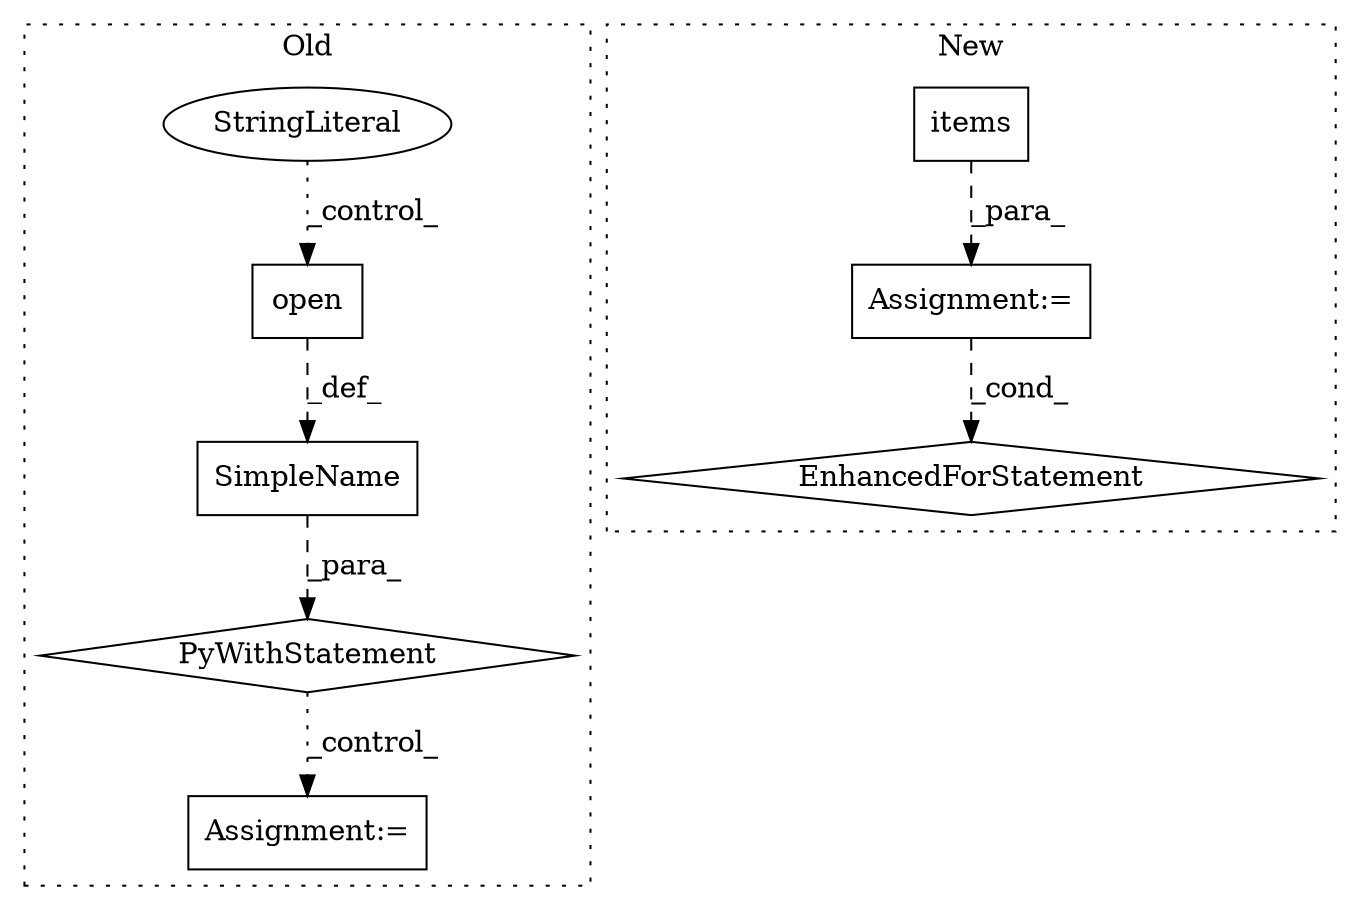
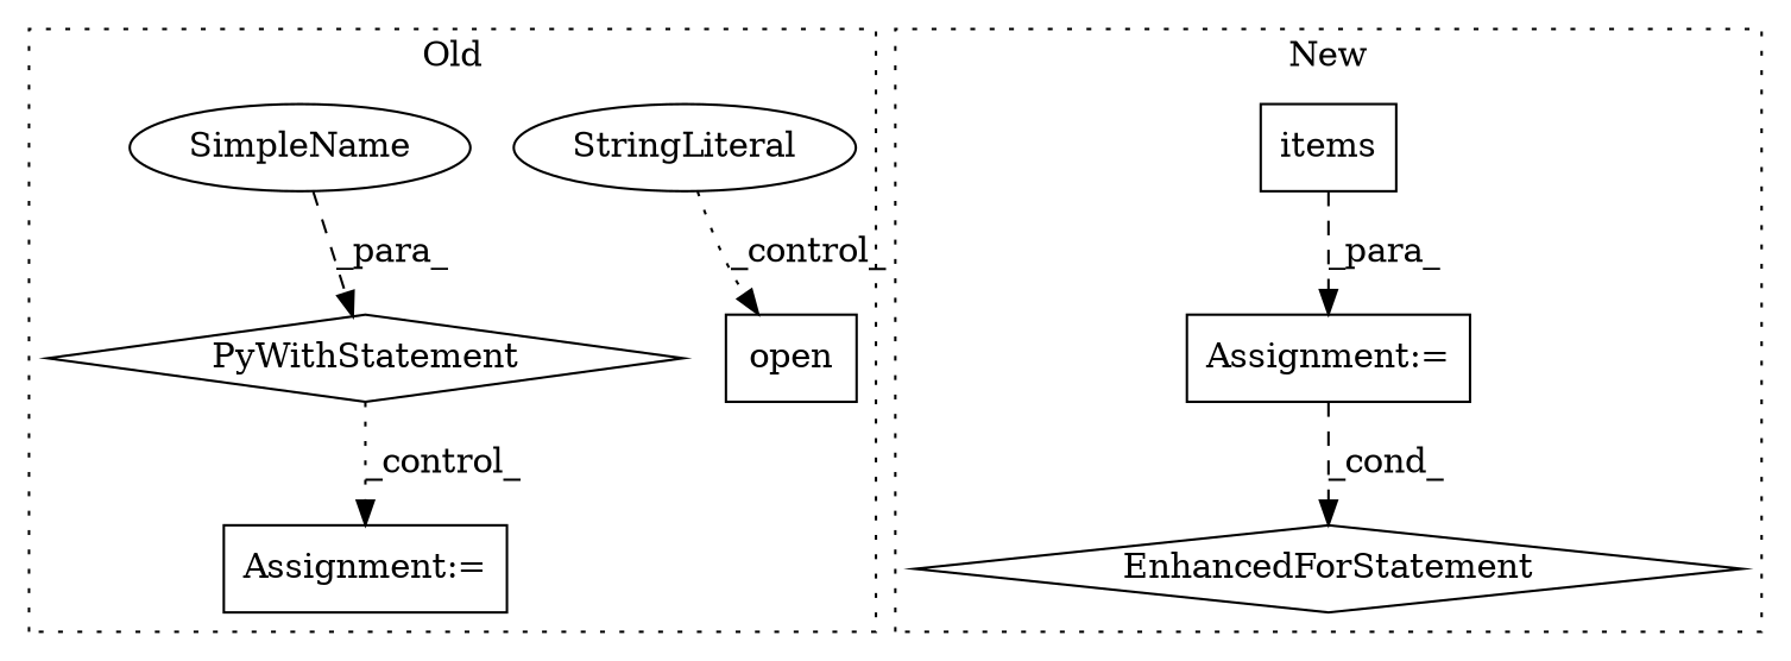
  digraph {
    node [a=32 l="71,2" s="1177,1269" shape=box]
    edge [style=dashed]
    n1 [l="5,1" label=open s="1074,1092"]
    n2 [a=45 l=4 label=StringLiteral s=1088 shape=ellipse]
    n3 [a=7 l=10 label="Assignment:=" s=1108]
-   n4 [a=42 label=SimpleName l="" s=""]
+   n4 [a=42 label=SimpleName shape=ellipse l="" s=""]
    n5 [a=104 l="10,2" label=PyWithStatement s="1064,1093" shape=diamond]
    n6 [l=7 label=items s=1262]
    n7 [a=7 label="Assignment:="]
    n8 [a=70 label=EnhancedForStatement shape=diamond]
    subgraph cluster_1 {
      label=Old
      style=dotted
      n1
      n2
      n3
      n4
      n5
    }
    subgraph cluster_2 {
      label=New
      style=dotted
      n6
      n7
      n8
    }
-   n1 -> n4 [label=_def_]
    n2 -> n1 [label=_control_ style=dotted]
    n4 -> n5 [label=_para_]
    n5 -> n3 [label=_control_ style=dotted]
    n6 -> n7 [label=_para_]
    n7 -> n8 [label=_cond_]
  }
